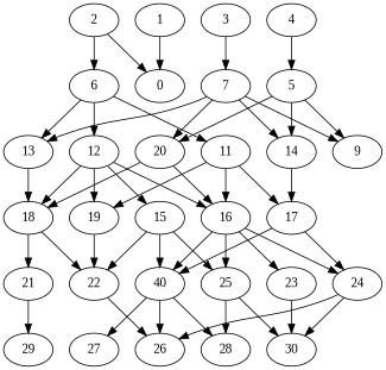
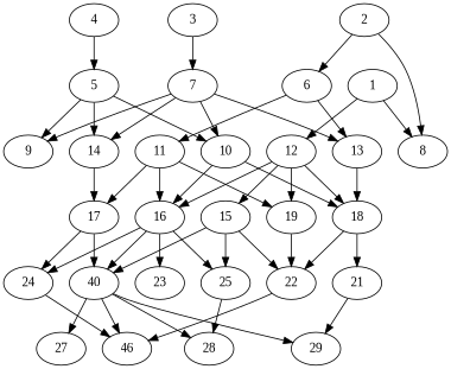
  digraph {
    fontname="Liberation Serif"
    node [alpha=0.16 fontname="Liberation Serif"]
    edge [fontname="Liberation Serif"]
    1 [alpha=0.20 expect_size=23973888]
-   8 [alpha=0.12 expect_size=12831744 label=0]
+   8 [alpha=0.12 expect_size=12831744]
    2 [expect_size=43380736]
    6 [alpha=0.09 expect_size=23669760]
    11 [alpha=0.03 expect_size=50259968]
    12 [expect_size=50108416]
    13 [alpha=0.05 expect_size=40278016]
    16 [alpha=0.19 expect_size=43907072]
    17 [alpha=0.17 expect_size=19109888]
    19 [alpha=0.01 expect_size=39626752]
    18 [expect_size=11796480]
    15 [alpha=0.14 expect_size=23558144]
    3 [alpha=0.07 expect_size=39068672]
    7 [alpha=0.17 expect_size=45153280]
    9 [alpha=0.19 expect_size=27996160]
-   10 [expect_size=16398336 label=20]
+   10 [expect_size=16398336]
    14 [alpha=0.15 expect_size=9184256]
    4 [alpha=0.06 expect_size=42294272]
    5 [alpha=0.09 expect_size=11716608]
    n20 [alpha=0.18 expect_size=38368256 label=40]
    25 [alpha=0.07 expect_size=28861440]
    23 [alpha=0.01 expect_size=28319744]
    24 [alpha=0.13 expect_size=40892416]
    22 [alpha=0.05 expect_size=36934656]
    21 [alpha=0.04 expect_size=29211648]
-   26 [alpha=0.09 expect_size=14867456]
+   26 [alpha=0.09 expect_size=14867456 label=46]
    27 [alpha=0.08 expect_size=11961344]
    28 [alpha=0.10 expect_size=51721216]
    29 [alpha=0.02 expect_size=41336832]
-   30 [alpha=0.19 expect_size=43361280]
    1 -> 8
    2 -> 8
    2 -> 6
    6 -> 11
-   6 -> 12
+   1 -> 12
    6 -> 13
    11 -> 16
    11 -> 17
    11 -> 19
    12 -> 16
    12 -> 19
    12 -> 18
    12 -> 15
    13 -> 18
    16 -> n20
    16 -> 25
    16 -> 23
    16 -> 24
    17 -> n20
    17 -> 24
    19 -> 22
    18 -> 22
    18 -> 21
    15 -> n20
    15 -> 25
    15 -> 22
    3 -> 7
    7 -> 13
    7 -> 9
    7 -> 10
    7 -> 14
    10 -> 16
    10 -> 18
    14 -> 17
    4 -> 5
    5 -> 9
    5 -> 10
    5 -> 14
    n20 -> 26
    n20 -> 27
    n20 -> 28
+   n20 -> 29
    25 -> 28
-   25 -> 30
-   23 -> 30
    24 -> 26
-   24 -> 30
    22 -> 26
    21 -> 29
  }
